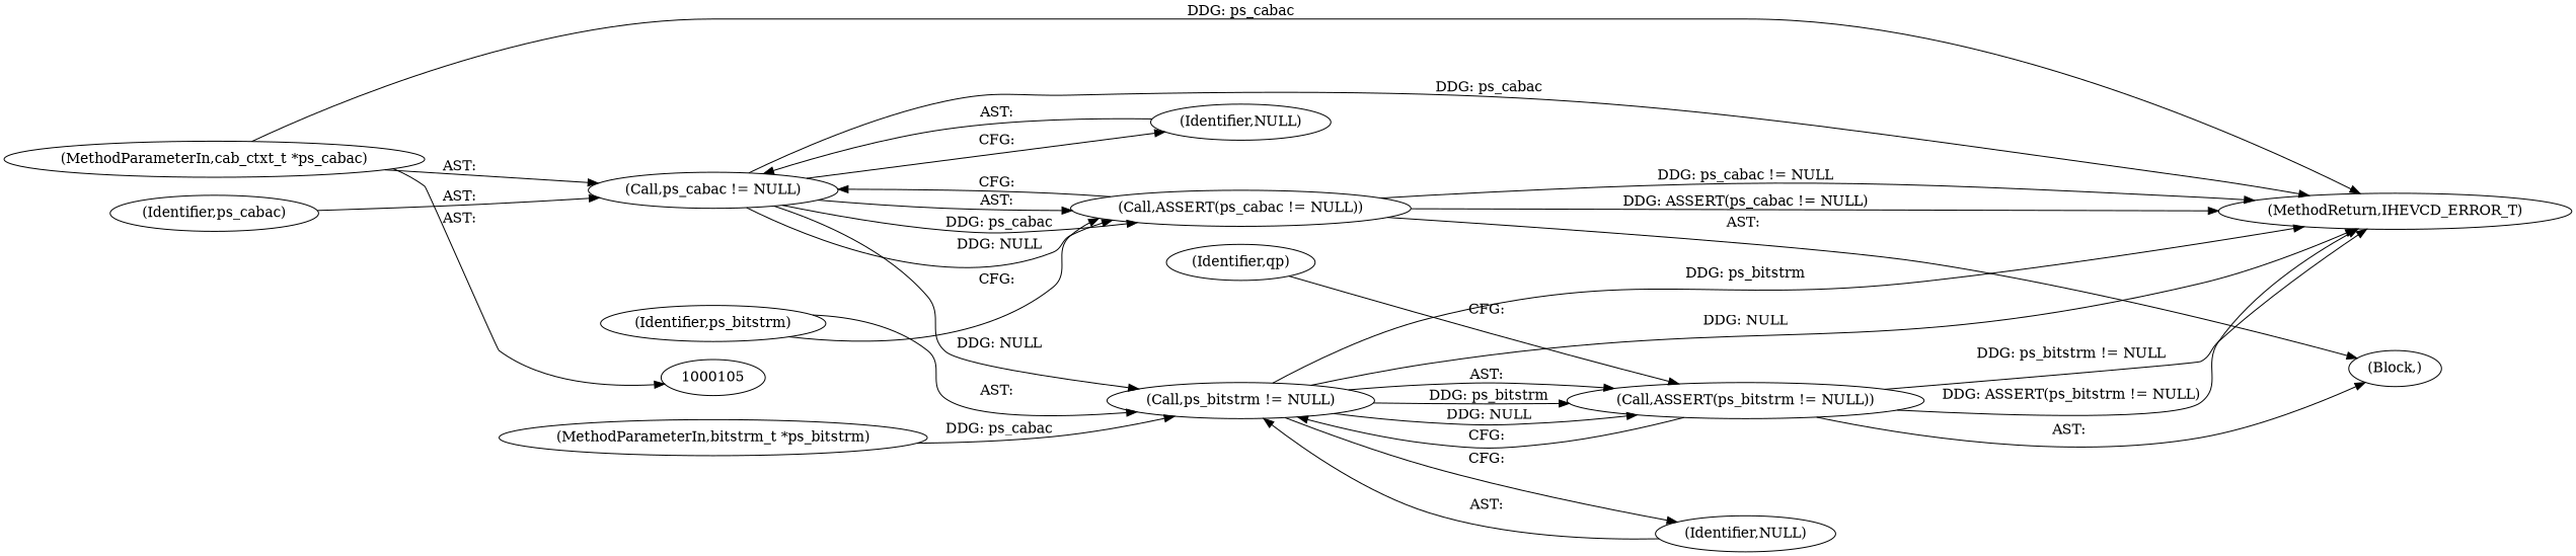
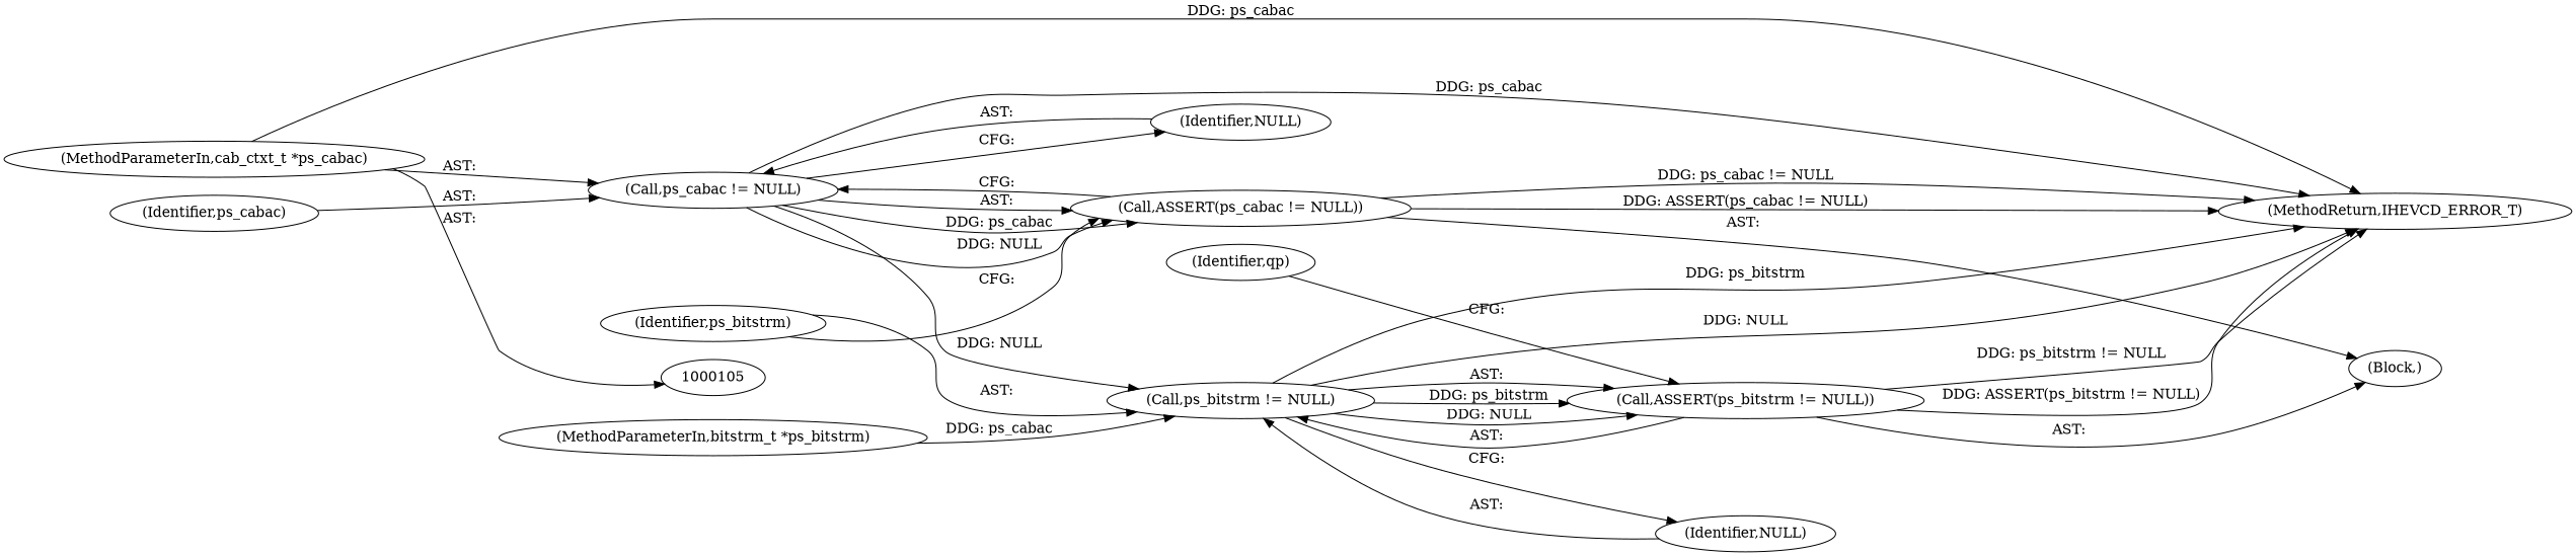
  digraph {
    rankdir=LR
    n1 [label="(MethodParameterIn,cab_ctxt_t *ps_cabac)"]
    n2 [label="(Call,ps_cabac != NULL)"]
    n3 [label="(MethodReturn,IHEVCD_ERROR_T)"]
    1000105
    n5 [label="(Call,ASSERT(ps_cabac != NULL))"]
    n6 [label="(Call,ps_bitstrm != NULL)"]
    n7 [label="(Identifier,NULL)"]
    n8 [label="(Block,)"]
    n9 [label="(Call,ASSERT(ps_bitstrm != NULL))"]
    n10 [label="(Identifier,NULL)"]
    n11 [label="(Identifier,ps_cabac)"]
    n12 [label="(MethodParameterIn,bitstrm_t *ps_bitstrm)"]
    n13 [label="(Identifier,qp)"]
    n14 [label="(Identifier,ps_bitstrm)"]
    n1 -> n2 [label="AST: "]
    n1 -> n3 [label="DDG: ps_cabac"]
    n1 -> 1000105 [label="AST: "]
    n2 -> n3 [label="DDG: ps_cabac"]
    n2 -> n5 [label="AST: "]
    n2 -> n5 [label="DDG: ps_cabac"]
    n2 -> n5 [label="DDG: NULL"]
    n2 -> n6 [label="DDG: NULL"]
    n2 -> n7 [label="CFG: "]
    n5 -> n2 [label="CFG: "]
    n5 -> n3 [label="DDG: ASSERT(ps_cabac != NULL)"]
    n5 -> n3 [label="DDG: ps_cabac != NULL"]
    n5 -> n8 [label="AST: "]
    n6 -> n3 [label="DDG: ps_bitstrm"]
    n6 -> n3 [label="DDG: NULL"]
    n6 -> n9 [label="AST: "]
    n6 -> n9 [label="DDG: ps_bitstrm"]
    n6 -> n9 [label="DDG: NULL"]
    n6 -> n10 [label="CFG: "]
    n7 -> n2 [label="AST: "]
    n9 -> n3 [label="DDG: ps_bitstrm != NULL"]
    n9 -> n3 [label="DDG: ASSERT(ps_bitstrm != NULL)"]
-   n9 -> n6 [label="CFG: "]
+   n9 -> n6 [label="AST: "]
    n9 -> n8 [label="AST: "]
    n10 -> n6 [label="AST: "]
    n11 -> n2 [label="AST: "]
    n12 -> n6 [label="DDG: ps_cabac"]
    n13 -> n9 [label="CFG: "]
    n14 -> n5 [label="CFG: "]
    n14 -> n6 [label="AST: "]
  }
